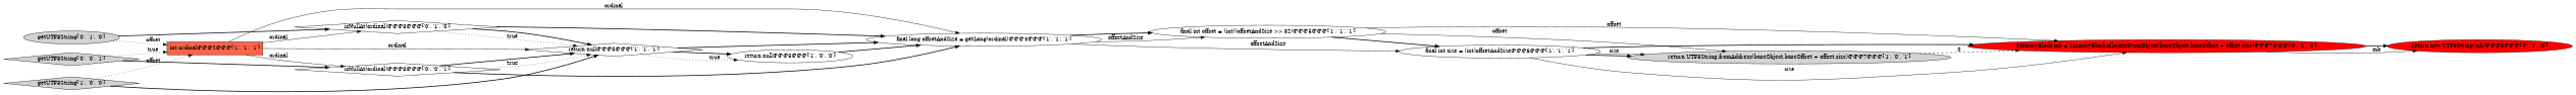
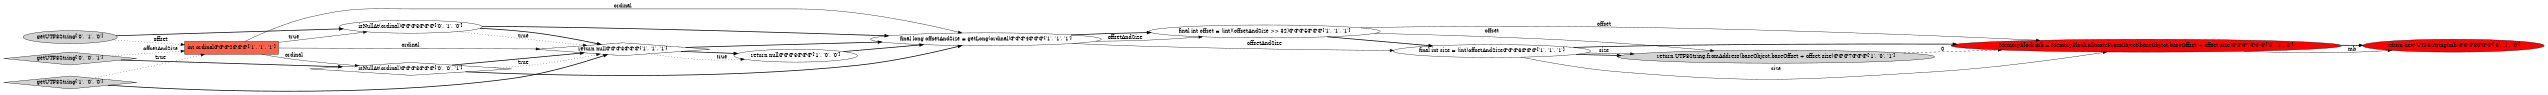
  digraph {
    rankdir=LR
    node [fillcolor=white shape=ellipse style=filled]
    edge [style=bold]
    n1 [fillcolor=lightgray label="return UTF8String.fromAddress(baseObject,baseOffset + offset,size)@@@7@@@['1', '0', '1']"]
    n2 [fillcolor=red label="MemoryBlock mb = MemoryBlock.allocateFromObject(baseObject,baseOffset + offset,size)@@@7@@@['0', '1', '0']"]
    n3 [fillcolor=red label="return new UTF8String(mb)@@@8@@@['0', '1', '0']"]
    n4 [fillcolor=lightgray label="getUTF8String['0', '1', '0']"]
-   n5 [label="isNullAt(ordinal)@@@3@@@['0', '1', '0']" shape=diamond]
+   n5 [label="isNullAt(ordinal)@@@3@@@['0', '1', '0']"]
    n6 [fillcolor=tomato label="int ordinal@@@2@@@['1', '1', '1']" shape=box]
    n7 [label="return null@@@3@@@['1', '1', '1']" shape=diamond]
    n8 [label="final long offsetAndSize = getLong(ordinal)@@@4@@@['1', '1', '1']"]
    n9 [label="isNullAt(ordinal)@@@3@@@['0', '0', '1']" shape=diamond]
    n10 [label="final int offset = (int)(offsetAndSize >> 32)@@@5@@@['1', '1', '1']"]
    n11 [label="final int size = (int)offsetAndSize@@@6@@@['1', '1', '1']"]
    n12 [label="return null@@@3@@@['1', '0', '0']"]
    n13 [fillcolor=lightgray label="getUTF8String['0', '0', '1']" shape=diamond]
    n14 [fillcolor=lightgray label="getUTF8String['1', '0', '0']" shape=diamond]
    n1 -> n2 [label=0 style=dashed]
    n2 -> n3
    n2 -> n3 [label=mb style=solid]
    n4 -> n5
    n4 -> n6 [label=offset style=dotted]
    n5 -> n7 [label=true style=dotted]
    n5 -> n7
    n5 -> n8
-   n6 -> n5 [label=ordinal style=solid]
+   n6 -> n5 [label=true style=solid]
    n6 -> n7 [label=ordinal style=solid]
    n6 -> n8 [label=ordinal style=solid]
    n6 -> n9 [label=ordinal style=solid]
    n7 -> n8
    n7 -> n12
    n7 -> n12 [label=true style=dotted]
    n8 -> n10
    n8 -> n10 [label=offsetAndSize style=solid]
    n8 -> n11 [label=offsetAndSize style=solid]
    n9 -> n7
    n9 -> n7 [label=true style=dotted]
    n9 -> n8
    n10 -> n1 [label=offset style=solid]
    n10 -> n2 [label=offset style=solid]
    n10 -> n11
    n11 -> n1 [label=size style=solid]
    n11 -> n1
    n11 -> n2
    n11 -> n2 [label=size style=solid]
    n12 -> n8
-   n13 -> n6 [label=true style=dotted]
+   n13 -> n6 [label=offsetAndSize style=dotted]
    n13 -> n9
-   n14 -> n6 [label=offset style=dotted]
+   n14 -> n6 [label=true style=dotted]
    n14 -> n7
  }
